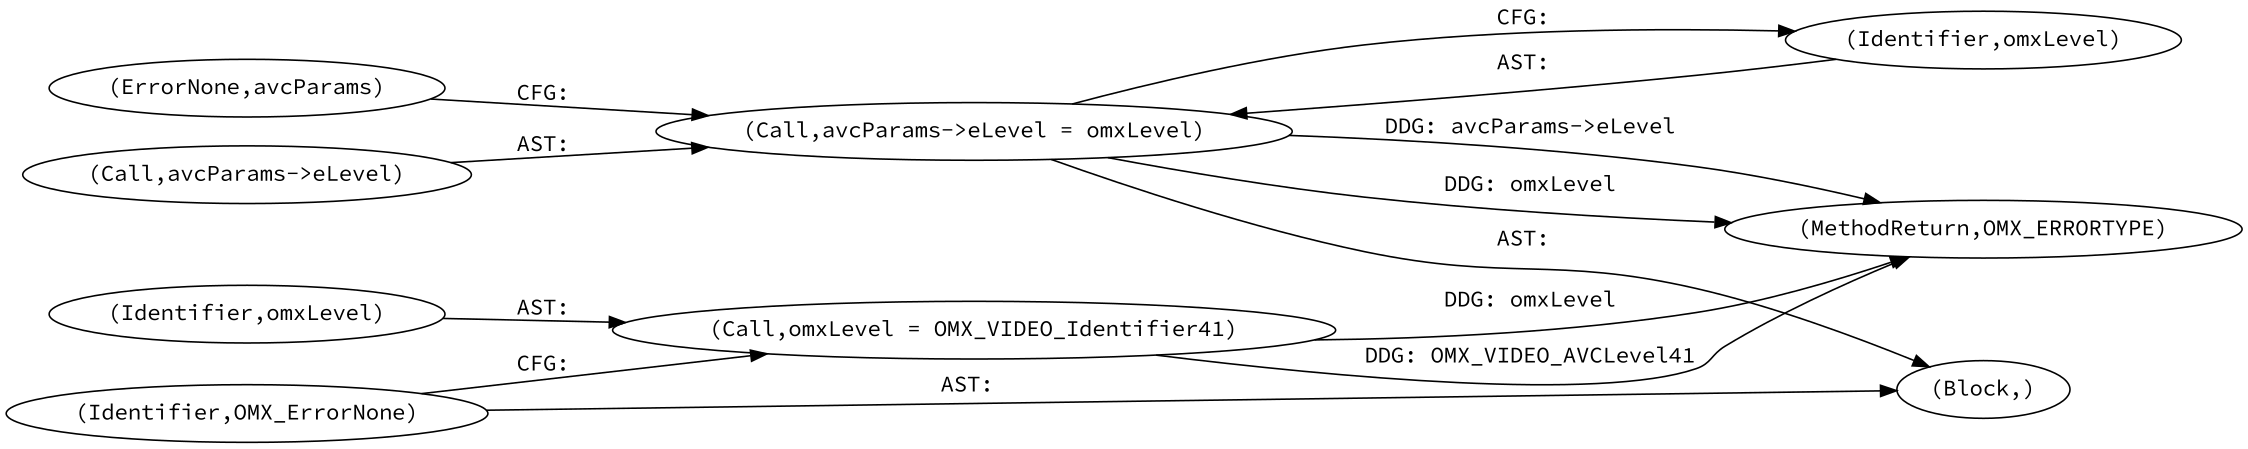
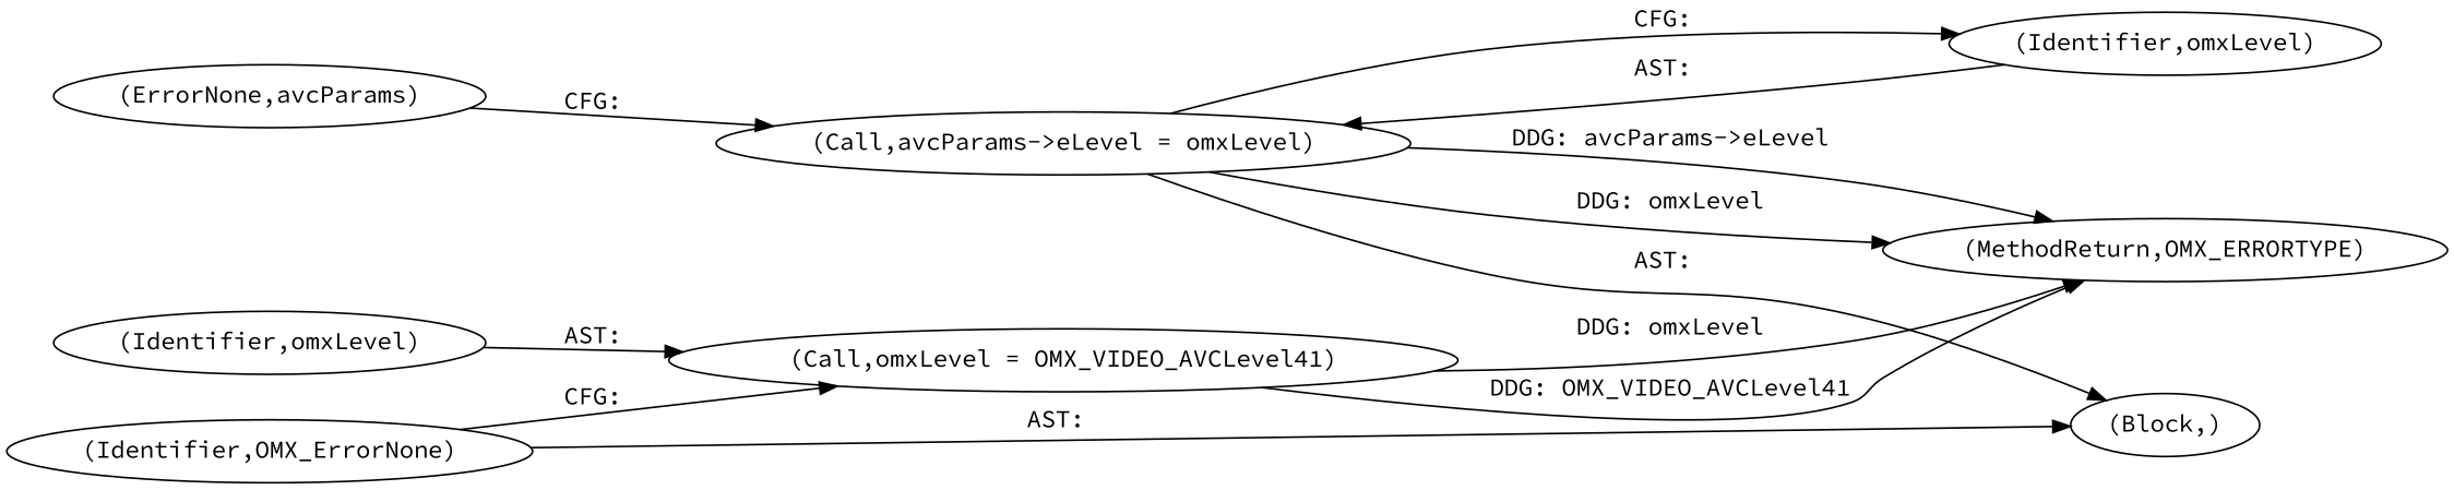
  digraph {
    fontname="Source Code Pro"
    rankdir=LR
    node [fontname="Source Code Pro"]
    edge [fontname="Source Code Pro"]
    n1 [label="(Call,avcParams->eLevel = omxLevel)"]
    n2 [label="(Identifier,omxLevel)"]
    n3 [label="(MethodReturn,OMX_ERRORTYPE)"]
    n4 [label="(Block,)"]
-   n5 [label="(Call,omxLevel = OMX_VIDEO_Identifier41)"]
-   n6 [label="(Call,avcParams->eLevel)"]
+   n5 [label="(Call,omxLevel = OMX_VIDEO_AVCLevel41)"]
    n7 [label="(Identifier,OMX_ErrorNone)"]
    n8 [label="(ErrorNone,avcParams)"]
    n9 [label="(Identifier,omxLevel)"]
    n1 -> n2 [label="CFG: "]
    n1 -> n3 [label="DDG: avcParams->eLevel"]
    n1 -> n3 [label="DDG: omxLevel"]
    n1 -> n4 [label="AST: "]
    n2 -> n1 [label="AST: "]
    n5 -> n3 [label="DDG: omxLevel"]
    n5 -> n3 [label="DDG: OMX_VIDEO_AVCLevel41"]
-   n6 -> n1 [label="AST: "]
    n7 -> n4 [label="AST: "]
    n7 -> n5 [label="CFG: "]
    n8 -> n1 [label="CFG: "]
    n9 -> n5 [label="AST: "]
  }
